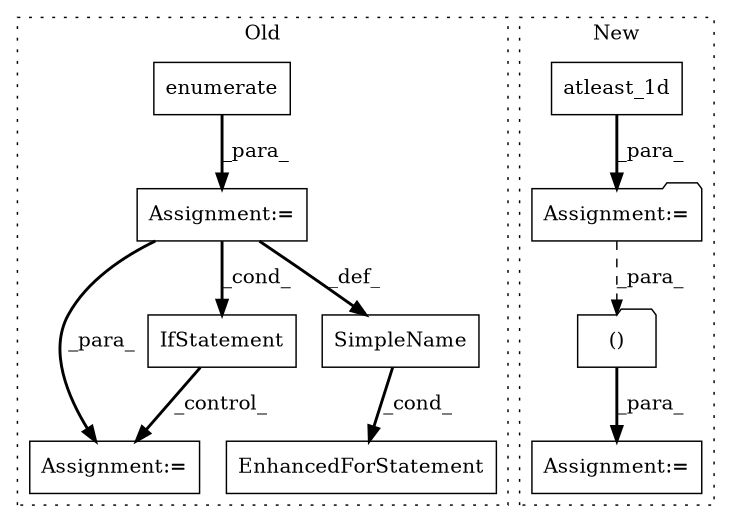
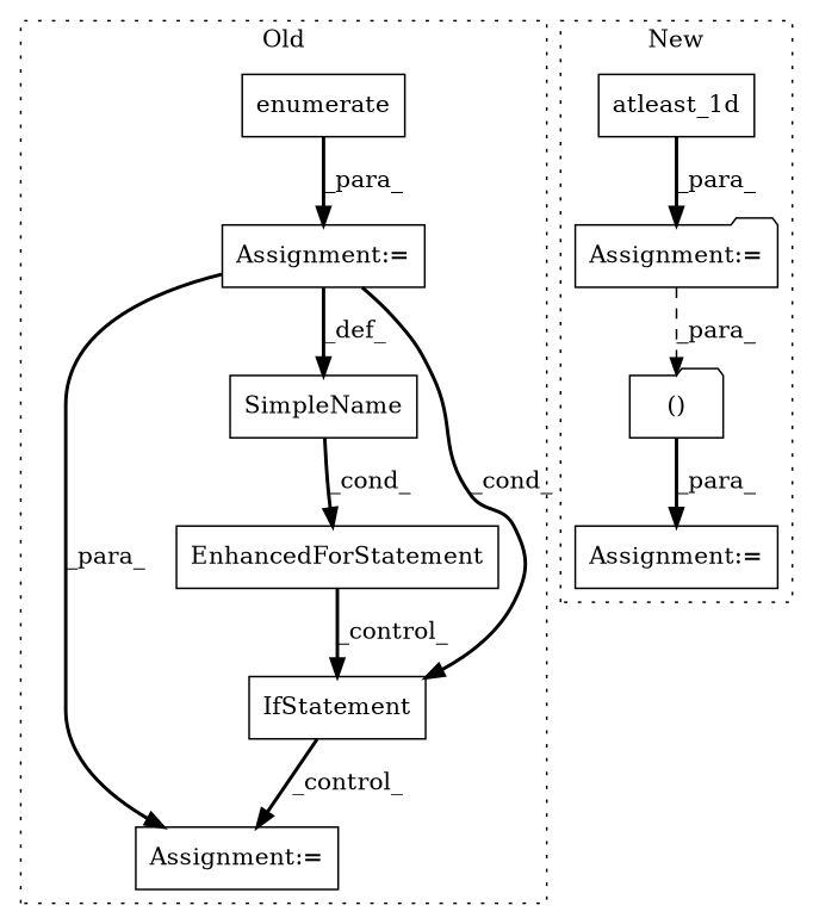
  digraph {
    node [a=7 l=1 s="568,685" shape=box]
    edge [style=bold]
    n1 [a=32 l="10,1" label=enumerate s="661,684"]
    n2 [l="81,2" label="Assignment:="]
    n3 [label="Assignment:=" s=820]
    n4 [a=70 l="81,2" label=EnhancedForStatement]
    n5 [a=42 l=5 label=SimpleName s=653]
    n6 [a=25 l="4,2" label=IfStatement s="699,740"]
    n7 [a=32 l="11,1" label=atleast_1d s="447,471"]
    n8 [a=106 l=42 label="()" s=521 shape=folder]
    n9 [label="Assignment:=" s=614]
    n10 [label="Assignment:=" s=440 shape=folder]
    subgraph cluster_1 {
      label=Old
      style=dotted
      n1
      n2
      n3
      n4
      n5
      n6
    }
    subgraph cluster_2 {
      label=New
      style=dotted
      n7
      n8
      n9
      n10
    }
    n1 -> n2 [label=_para_]
    n2 -> n3 [label=_para_]
    n2 -> n5 [label=_def_]
    n2 -> n6 [label=_cond_]
+   n4 -> n6 [label=_control_]
    n5 -> n4 [label=_cond_]
    n6 -> n3 [label=_control_]
    n7 -> n10 [label=_para_]
    n8 -> n9 [label=_para_]
    n10 -> n8 [label=_para_ style=dashed]
  }
